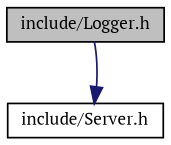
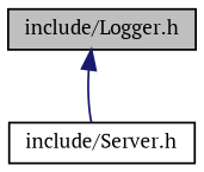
  digraph {
    fontname="PT Serif"
    node [color=black fontname="PT Serif" fontsize=10 shape=record style=filled]
    n1 [fillcolor=grey75 fontcolor=black height=0.2 label="include/Logger.h" width=0.4]
    n2 [fillcolor=white height=0.2 label="include/Server.h" width=0.4]
-   n2 -> n1 [color=midnightblue dir=back fontname="PT Serif" fontsize=10 labelfontname=Helvetica labelfontsize=10 style=solid]
+   n1 -> n2 [color=midnightblue dir=back fontname="PT Serif" fontsize=10 labelfontname=Helvetica labelfontsize=10 style=solid]
  }
